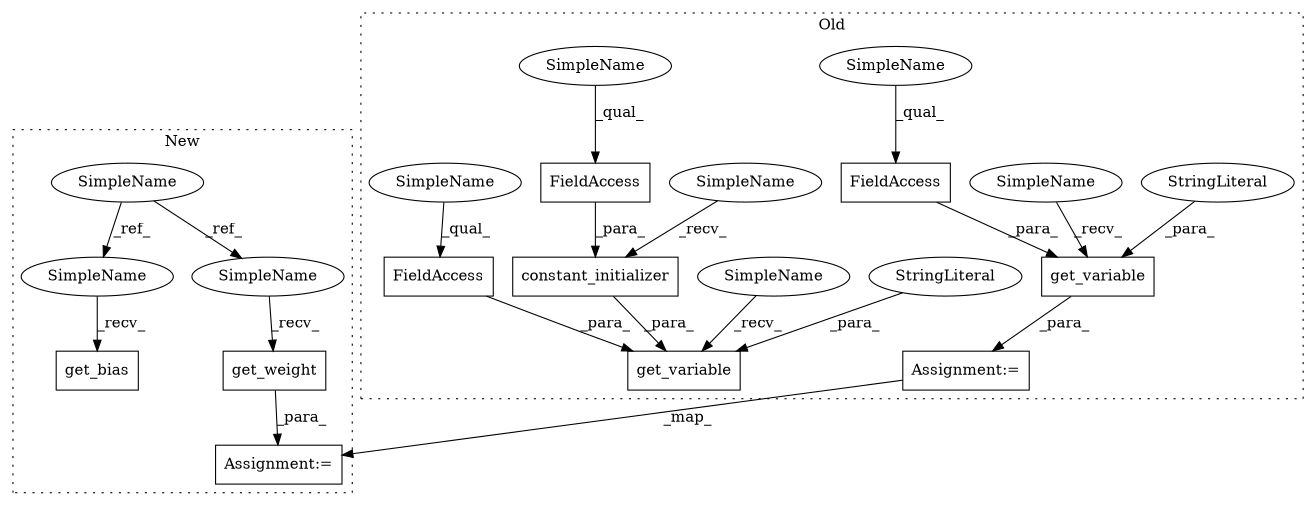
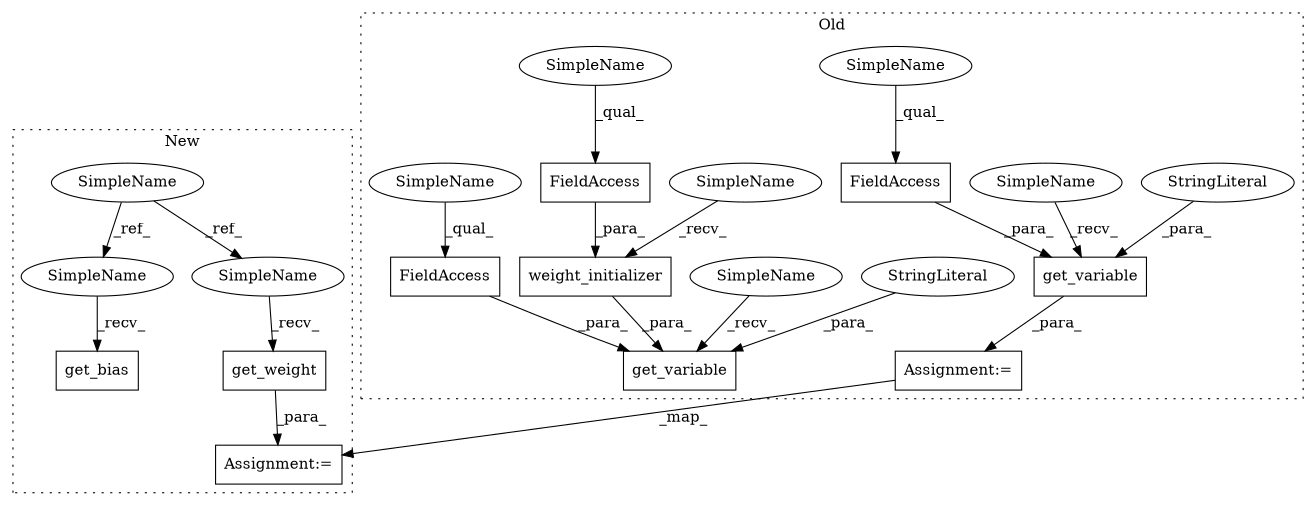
  digraph {
    node [a=42 l=10 s=5204 shape=ellipse]
    n1 [a=32 l="13,1" label=get_variable s="5101,5215" shape=box]
-   n2 [a=32 l="21,1" label=constant_initializer s="5173,5214" shape=box]
+   n2 [a=32 l="21,1" label=weight_initializer s="5173,5214" shape=box]
    n3 [a=32 l="13,1" label=get_variable s="4705,4810" shape=box]
    n4 [a=45 l=8 label=StringLiteral s=5114]
    n5 [a=45 l=3 label=StringLiteral s=4718]
    n6 [a=7 l=1 label="Assignment:=" s=4839 shape=box]
    n7 [a=22 label=FieldAccess shape=box]
    n8 [a=22 label=FieldAccess s=5151 shape=box]
    n9 [a=22 label=FieldAccess s=4788 shape=box]
    n10 [label=SimpleName s=5162]
    n11 [label=SimpleName s=4694]
    n12 [label=SimpleName s=5090]
    n13 [l=4 label=SimpleName s=5151]
    n14 [l=4 label=SimpleName s=4788]
    n15 [l=4 label=SimpleName]
    n16 [a=32 l="11,1" label=get_weight s="3817,3878" shape=box]
    n17 [a=7 l=1 label="Assignment:=" s=3893 shape=box]
    n18 [l=4 label=SimpleName s=3285]
    n19 [a=32 l="9,1" label=get_bias s="3997,4033" shape=box]
    n20 [l=4 label=SimpleName s=3992]
    n21 [l=4 label=SimpleName s=3812]
    subgraph cluster_1 {
      label=Old
      style=dotted
      n1
      n2
      n3
      n4
      n5
      n6
      n7
      n8
      n9
      n10
      n11
      n12
      n13
      n14
      n15
    }
    subgraph cluster_2 {
      label=New
      style=dotted
      n16
      n17
      n18
      n19
      n20
      n21
    }
    n2 -> n1 [label=_para_]
    n3 -> n6 [label=_para_]
    n4 -> n1 [label=_para_]
    n5 -> n3 [label=_para_]
    n6 -> n17 [label=_map_]
    n7 -> n2 [label=_para_]
    n8 -> n1 [label=_para_]
    n9 -> n3 [label=_para_]
    n10 -> n2 [label=_recv_]
    n11 -> n3 [label=_recv_]
    n12 -> n1 [label=_recv_]
    n13 -> n8 [label=_qual_]
    n14 -> n9 [label=_qual_]
    n15 -> n7 [label=_qual_]
    n16 -> n17 [label=_para_]
    n18 -> n20 [label=_ref_]
    n18 -> n21 [label=_ref_]
    n20 -> n19 [label=_recv_]
    n21 -> n16 [label=_recv_]
  }
